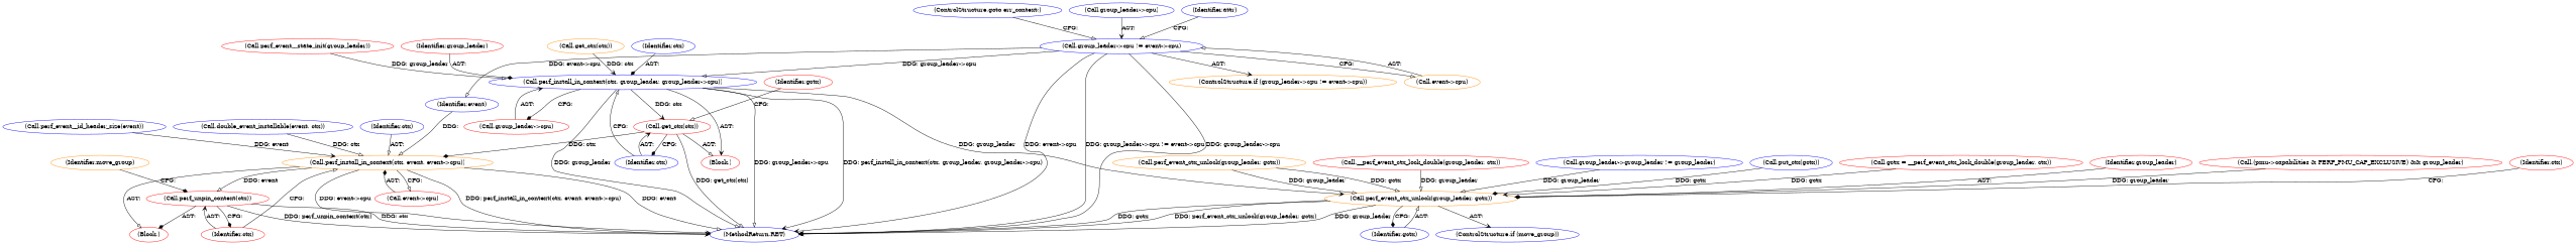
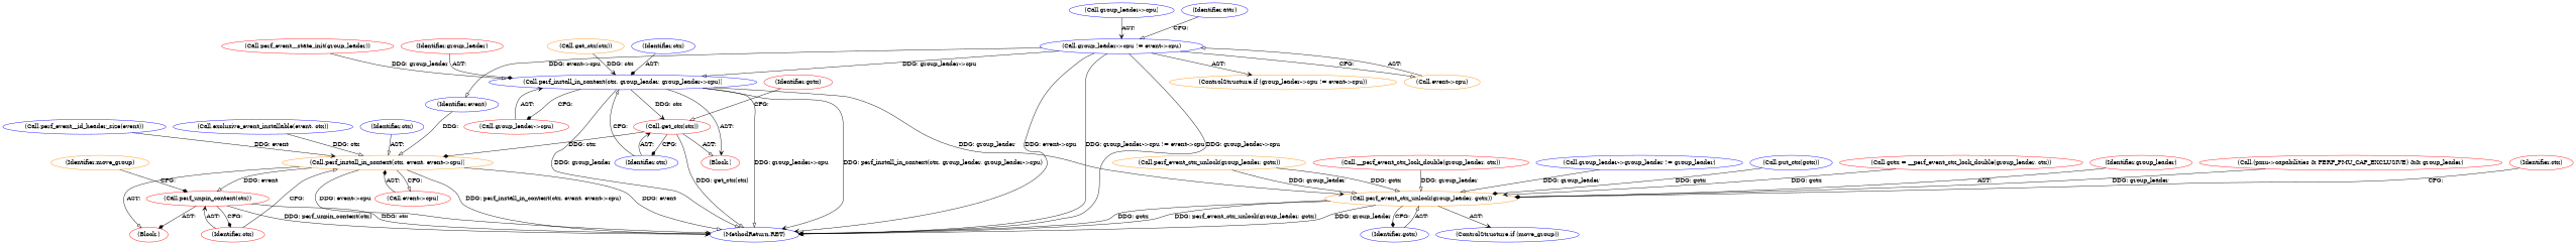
  digraph {
    node [color=blue]
    edge [arrowhead=onormal]
    n1 [label="(Call,group_leader->cpu != event->cpu)"]
    n2 [label="(Call,perf_install_in_context(ctx, group_leader, group_leader->cpu))"]
    n3 [color=darkorange label="(ControlStructure,if (group_leader->cpu != event->cpu))"]
    n4 [color=darkorange label="(Call,event->cpu)"]
    n5 [label="(MethodReturn,RET)"]
    n6 [label="(Identifier,event)"]
    n7 [color=red label="(Call,get_ctx(ctx))"]
    n8 [color=darkorange label="(Call,perf_event_ctx_unlock(group_leader, gctx))"]
    n9 [color=red label="(Call,group_leader->cpu)"]
    n10 [color=red label="(Block,)"]
    n11 [color=darkorange label="(Call,perf_install_in_context(ctx, event, event->cpu))"]
    n12 [color=red label="(Call,perf_unpin_context(ctx))"]
    n13 [color=red label="(Block,)"]
    n14 [color=red label="(Call,event->cpu)"]
    n15 [label="(Identifier,ctx)"]
    n16 [label="(ControlStructure,if (move_group))"]
    n17 [label="(Identifier,gctx)"]
    n18 [color=red label="(Identifier,ctx)"]
    n19 [color=red label="(Identifier,gctx)"]
    n20 [color=darkorange label="(Call,get_ctx(ctx))"]
    n21 [label="(Call,group_leader->group_leader != group_leader)"]
-   n22 [label="(ControlStructure,goto err_context;)"]
    n23 [label="(Call,put_ctx(gctx))"]
    n24 [label="(Call,group_leader->cpu)"]
    n25 [label="(Identifier,ctx)"]
    n26 [color=darkorange label="(Identifier,move_group)"]
    n27 [label="(Identifier,ctx)"]
    n28 [color=red label="(Call,gctx = __perf_event_ctx_lock_double(group_leader, ctx))"]
    n29 [color=red label="(Identifier,group_leader)"]
    n30 [color=red label="(Call,perf_event__state_init(group_leader))"]
    n31 [color=red label="(Call,(pmu->capabilities & PERF_PMU_CAP_EXCLUSIVE) && group_leader)"]
    n32 [color=red label="(Identifier,ctx)"]
    n33 [label="(Identifier,attr)"]
    n34 [color=darkorange label="(Call,perf_event_ctx_unlock(group_leader, gctx))"]
    n35 [color=red label="(Call,__perf_event_ctx_lock_double(group_leader, ctx))"]
    n36 [label="(Call,perf_event__id_header_size(event))"]
    n37 [color=red label="(Identifier,group_leader)"]
-   n38 [label="(Call,double_event_installable(event, ctx))"]
+   n38 [label="(Call,exclusive_event_installable(event, ctx))"]
    n1 -> n2 [label="DDG: group_leader->cpu"]
    n1 -> n3 [arrowhead=vee label="AST: "]
    n1 -> n4 [label="CFG: "]
    n1 -> n5 [arrowhead=vee label="DDG: event->cpu"]
    n1 -> n5 [arrowhead=diamond label="DDG: group_leader->cpu != event->cpu"]
    n1 -> n5 [label="DDG: group_leader->cpu"]
    n1 -> n6 [label="DDG: event->cpu"]
    n2 -> n5 [label="DDG: group_leader"]
    n2 -> n5 [label="DDG: group_leader->cpu"]
    n2 -> n5 [arrowhead=vee label="DDG: perf_install_in_context(ctx, group_leader, group_leader->cpu)"]
    n2 -> n7 [arrowhead=vee label="DDG: ctx"]
    n2 -> n8 [arrowhead=vee label="DDG: group_leader"]
    n2 -> n9 [arrowhead=diamond label="CFG: "]
    n2 -> n10 [arrowhead=vee label="AST: "]
    n4 -> n1 [label="AST: "]
    n6 -> n11 [label="DDG: "]
    n7 -> n5 [label="DDG: get_ctx(ctx)"]
    n7 -> n10 [label="AST: "]
    n7 -> n11 [arrowhead=diamond label="DDG: ctx"]
    n7 -> n15 [arrowhead=diamond label="CFG: "]
    n8 -> n5 [arrowhead=vee label="DDG: perf_event_ctx_unlock(group_leader, gctx)"]
    n8 -> n5 [arrowhead=vee label="DDG: group_leader"]
    n8 -> n5 [arrowhead=vee label="DDG: gctx"]
    n8 -> n16 [arrowhead=vee label="AST: "]
    n8 -> n17 [arrowhead=diamond label="CFG: "]
    n9 -> n2 [arrowhead=vee label="AST: "]
    n11 -> n5 [label="DDG: event"]
    n11 -> n5 [arrowhead=vee label="DDG: event->cpu"]
    n11 -> n5 [arrowhead=vee label="DDG: perf_install_in_context(ctx, event, event->cpu)"]
    n11 -> n12 [label="DDG: event"]
    n11 -> n13 [label="AST: "]
    n11 -> n14 [label="CFG: "]
    n12 -> n5 [arrowhead=vee label="DDG: perf_unpin_context(ctx)"]
    n12 -> n5 [label="DDG: ctx"]
    n12 -> n13 [arrowhead=diamond label="AST: "]
    n12 -> n18 [arrowhead=diamond label="CFG: "]
    n14 -> n11 [arrowhead=diamond label="AST: "]
    n15 -> n2 [label="CFG: "]
    n15 -> n7 [arrowhead=vee label="AST: "]
    n17 -> n8 [label="AST: "]
    n18 -> n11 [label="CFG: "]
    n18 -> n12 [arrowhead=vee label="AST: "]
    n19 -> n7 [label="CFG: "]
    n20 -> n2 [arrowhead=vee label="DDG: ctx"]
    n21 -> n8 [label="DDG: group_leader"]
-   n22 -> n1 [label="CFG: "]
    n23 -> n8 [arrowhead=diamond label="DDG: gctx"]
    n24 -> n1 [arrowhead=vee label="AST: "]
    n25 -> n2 [arrowhead=diamond label="AST: "]
    n26 -> n12 [arrowhead=diamond label="CFG: "]
    n27 -> n11 [label="AST: "]
    n28 -> n8 [arrowhead=vee label="DDG: gctx"]
    n29 -> n8 [arrowhead=diamond label="AST: "]
    n30 -> n2 [label="DDG: group_leader"]
    n31 -> n8 [label="DDG: group_leader"]
    n32 -> n8 [arrowhead=diamond label="CFG: "]
    n33 -> n1 [label="CFG: "]
    n34 -> n8 [label="DDG: group_leader"]
    n34 -> n8 [label="DDG: gctx"]
    n35 -> n8 [label="DDG: group_leader"]
    n36 -> n11 [arrowhead=vee label="DDG: event"]
    n37 -> n2 [arrowhead=diamond label="AST: "]
    n38 -> n11 [label="DDG: ctx"]
  }
